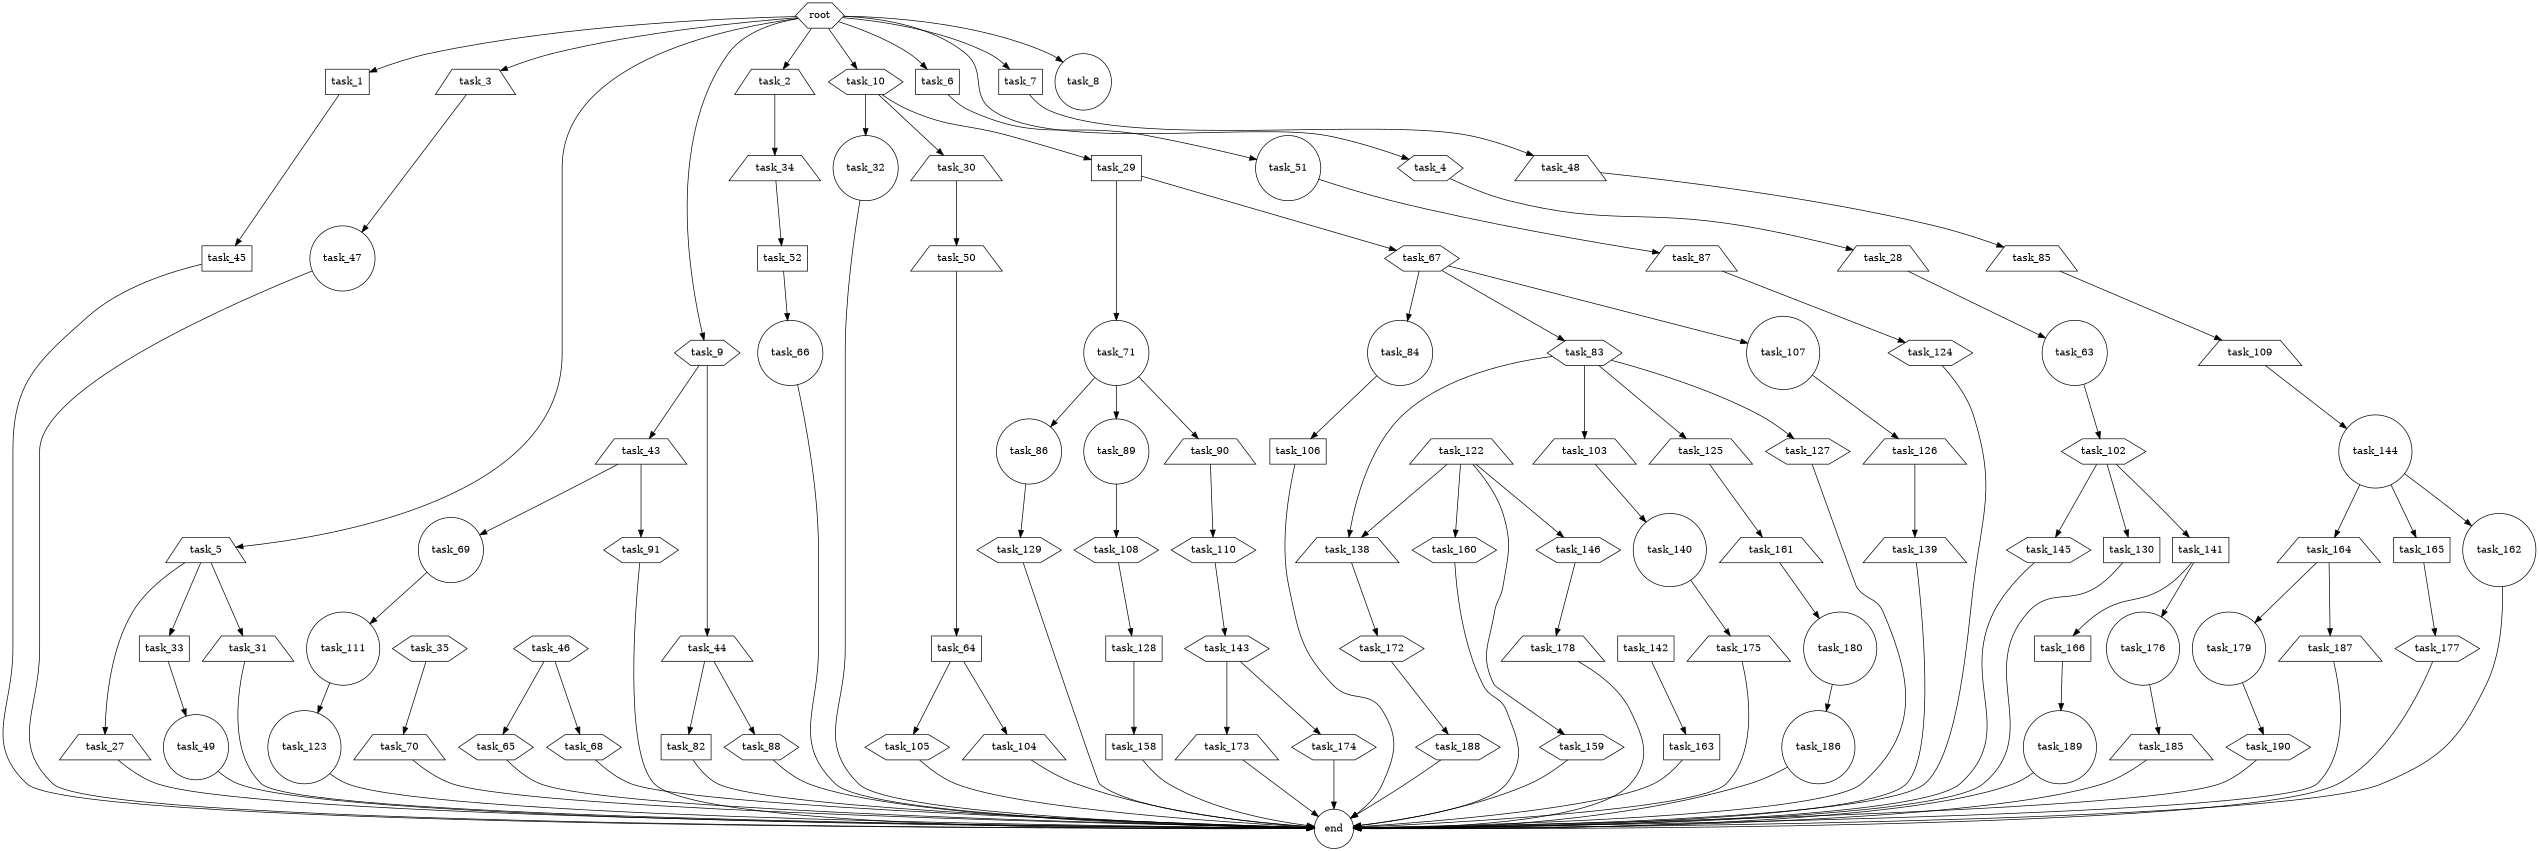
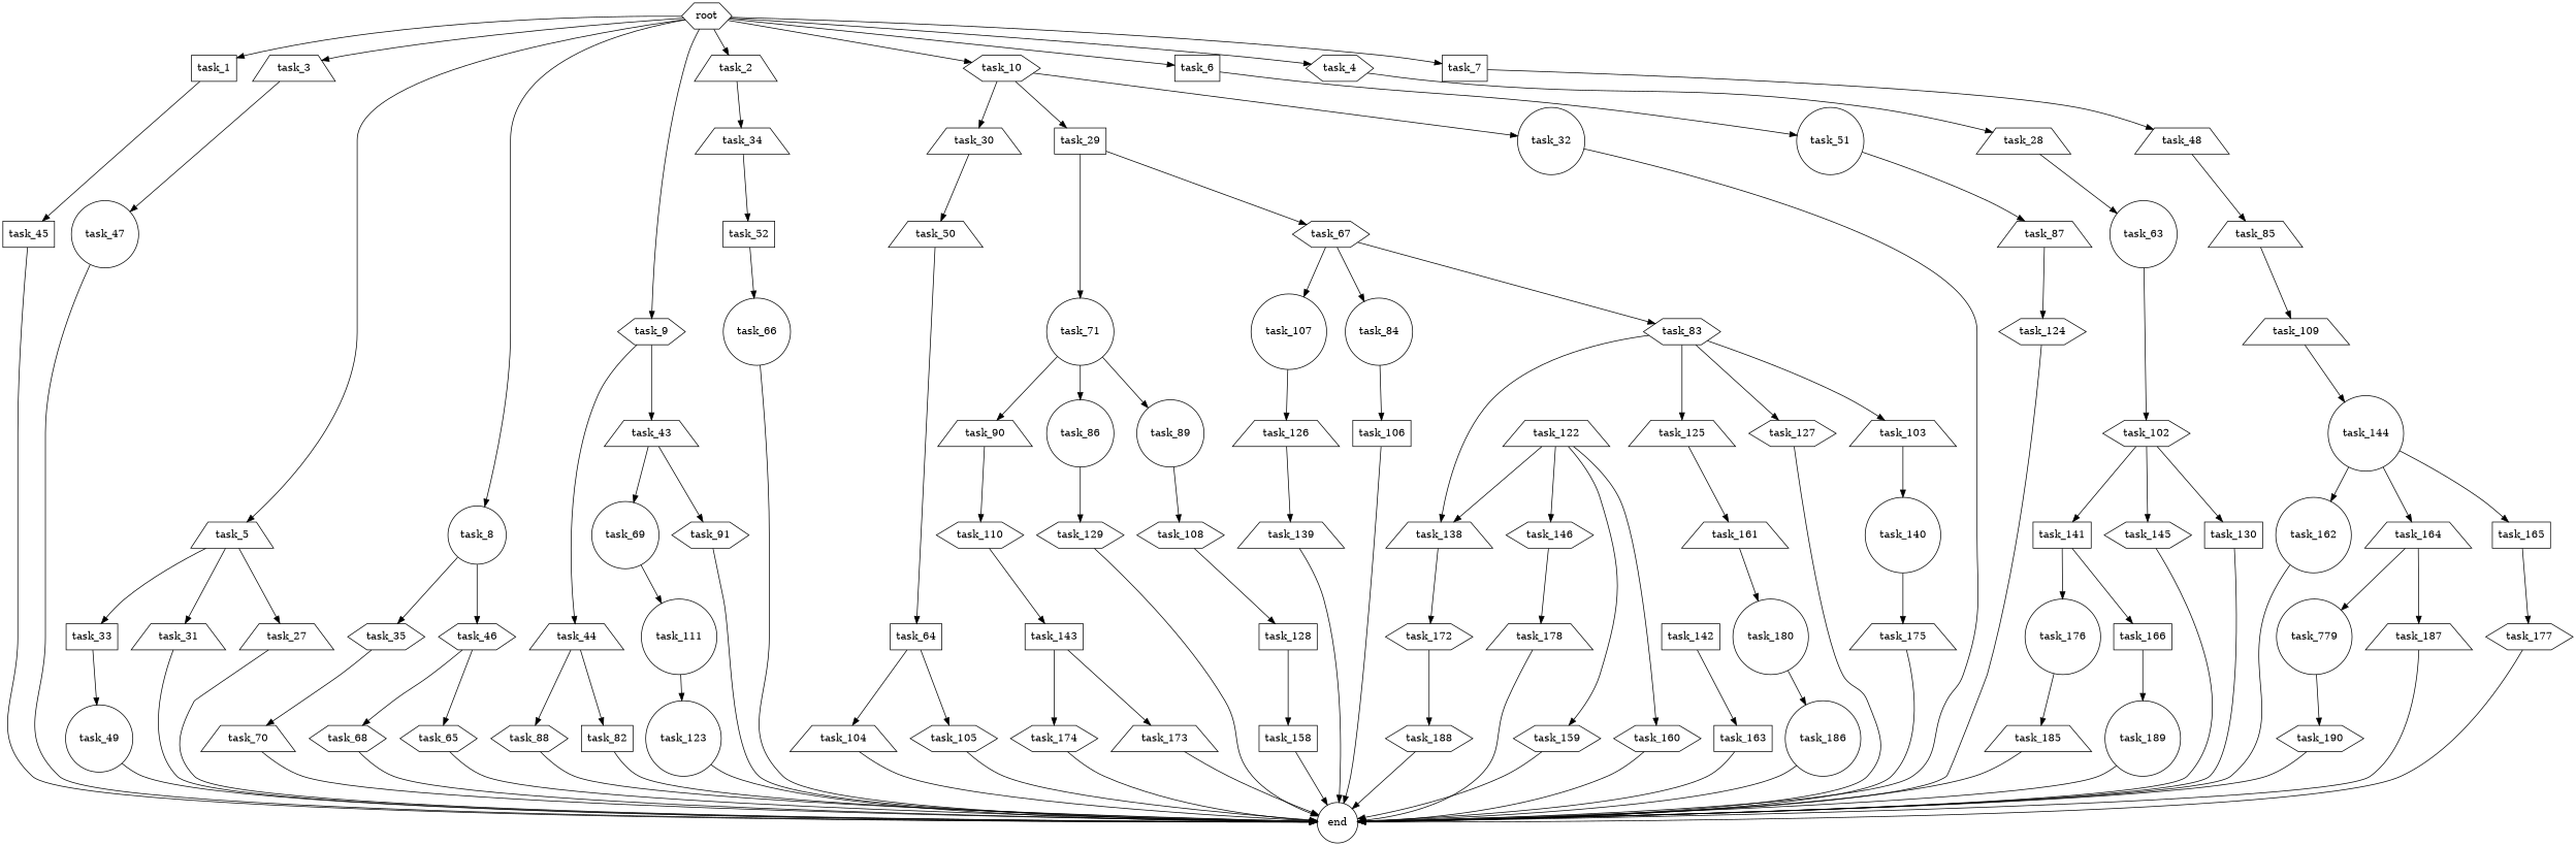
  digraph {
    fontname="DejaVu Serif"
    node [fontname="DejaVu Serif" shape=trapezium]
    edge [fontname="DejaVu Serif"]
    root [shape=hexagon]
    task_1 [shape=box]
    task_2
    task_3
    task_4 [shape=hexagon]
    task_5
    task_6 [shape=box]
    task_7 [shape=box]
    task_8 [shape=circle]
    task_9 [shape=hexagon]
    task_10 [shape=hexagon]
    task_45 [shape=box]
    task_34
    task_47 [shape=circle]
    task_28
    task_27
    task_31
    task_33 [shape=box]
    task_51 [shape=circle]
    task_48
    task_35 [shape=hexagon]
    task_46 [shape=hexagon]
    task_43
    task_44
    task_29 [shape=box]
    task_30
    task_32 [shape=circle]
    end [shape=circle]
    task_52 [shape=box]
    task_63 [shape=circle]
    task_49 [shape=circle]
    task_87
    task_85
    task_70
    task_65 [shape=hexagon]
    task_68 [shape=hexagon]
    task_69 [shape=circle]
    task_91 [shape=hexagon]
    task_82 [shape=box]
    task_88 [shape=hexagon]
    task_67 [shape=hexagon]
    task_71 [shape=circle]
    task_50
    task_102 [shape=hexagon]
    task_83 [shape=hexagon]
    task_84 [shape=circle]
    task_107 [shape=circle]
    task_86 [shape=circle]
    task_89 [shape=circle]
    task_90
    task_64 [shape=box]
    task_66 [shape=circle]
    task_111 [shape=circle]
    task_109
    task_104
    task_105 [shape=hexagon]
    task_124 [shape=hexagon]
    task_130 [shape=box]
    task_141 [shape=box]
    task_145 [shape=hexagon]
    task_103
    task_125
    task_127 [shape=hexagon]
    task_138
    task_106 [shape=box]
    task_126
    task_123 [shape=circle]
    task_129 [shape=hexagon]
    task_108 [shape=hexagon]
    task_110 [shape=hexagon]
    task_140 [shape=circle]
    task_122
    task_146 [shape=hexagon]
    task_159 [shape=hexagon]
    task_160 [shape=hexagon]
    task_161
    task_144 [shape=circle]
    task_128 [shape=box]
-   task_143 [shape=hexagon]
+   task_143 [shape=box]
    task_166 [shape=box]
    task_176 [shape=circle]
    task_142 [shape=box]
    task_163 [shape=box]
    task_175
    task_139
    task_158 [shape=box]
    task_162 [shape=circle]
    task_164
    task_165 [shape=box]
    task_173
    task_174 [shape=hexagon]
    task_172 [shape=hexagon]
    task_178
    task_180 [shape=circle]
    task_188 [shape=hexagon]
    task_189 [shape=circle]
    task_185
-   task_179 [shape=circle]
+   task_179 [shape=circle label=task_779]
    task_187
    task_177 [shape=hexagon]
    task_186 [shape=circle]
    task_190 [shape=hexagon]
    root -> task_1
    root -> task_2
    root -> task_3
    root -> task_4
    root -> task_5
    root -> task_6
    root -> task_7
    root -> task_8
    root -> task_9
    root -> task_10
    task_1 -> task_45
    task_2 -> task_34
    task_3 -> task_47
    task_4 -> task_28
    task_5 -> task_27
    task_5 -> task_31
    task_5 -> task_33
    task_6 -> task_51
    task_7 -> task_48
+   task_8 -> task_35
+   task_8 -> task_46
    task_9 -> task_43
    task_9 -> task_44
    task_10 -> task_29
    task_10 -> task_30
    task_10 -> task_32
    task_45 -> end
    task_34 -> task_52
    task_47 -> end
    task_28 -> task_63
    task_27 -> end
    task_31 -> end
    task_33 -> task_49
    task_51 -> task_87
    task_48 -> task_85
    task_35 -> task_70
    task_46 -> task_65
    task_46 -> task_68
    task_43 -> task_69
    task_43 -> task_91
    task_44 -> task_82
    task_44 -> task_88
    task_29 -> task_67
    task_29 -> task_71
    task_30 -> task_50
    task_32 -> end
    task_52 -> task_66
    task_63 -> task_102
    task_49 -> end
    task_87 -> task_124
    task_85 -> task_109
    task_70 -> end
    task_65 -> end
    task_68 -> end
    task_69 -> task_111
    task_91 -> end
    task_82 -> end
    task_88 -> end
    task_67 -> task_83
    task_67 -> task_84
    task_67 -> task_107
    task_71 -> task_86
    task_71 -> task_89
    task_71 -> task_90
    task_50 -> task_64
    task_102 -> task_130
    task_102 -> task_141
    task_102 -> task_145
    task_83 -> task_103
    task_83 -> task_125
    task_83 -> task_127
    task_83 -> task_138
    task_84 -> task_106
    task_107 -> task_126
    task_86 -> task_129
    task_89 -> task_108
    task_90 -> task_110
    task_64 -> task_104
    task_64 -> task_105
    task_66 -> end
    task_111 -> task_123
    task_109 -> task_144
    task_104 -> end
    task_105 -> end
    task_124 -> end
    task_130 -> end
    task_141 -> task_166
    task_141 -> task_176
    task_145 -> end
    task_103 -> task_140
    task_125 -> task_161
    task_127 -> end
    task_138 -> task_172
    task_106 -> end
    task_126 -> task_139
    task_123 -> end
    task_129 -> end
    task_108 -> task_128
    task_110 -> task_143
    task_140 -> task_175
    task_122 -> task_138
    task_122 -> task_146
    task_122 -> task_159
    task_122 -> task_160
    task_146 -> task_178
    task_159 -> end
    task_160 -> end
    task_161 -> task_180
    task_144 -> task_162
    task_144 -> task_164
    task_144 -> task_165
    task_128 -> task_158
    task_143 -> task_173
    task_143 -> task_174
    task_166 -> task_189
    task_176 -> task_185
    task_142 -> task_163
    task_163 -> end
    task_175 -> end
    task_139 -> end
    task_158 -> end
    task_162 -> end
    task_164 -> task_179
    task_164 -> task_187
    task_165 -> task_177
    task_173 -> end
    task_174 -> end
    task_172 -> task_188
    task_178 -> end
    task_180 -> task_186
    task_188 -> end
    task_189 -> end
    task_185 -> end
    task_179 -> task_190
    task_187 -> end
    task_177 -> end
    task_186 -> end
    task_190 -> end
  }
